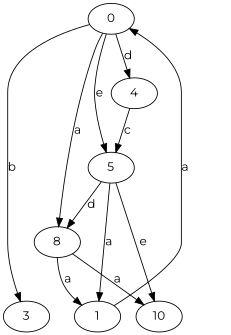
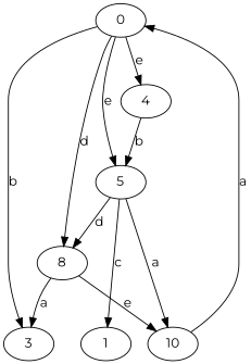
  strict digraph {
    fontname=Montserrat
    node [fontname=Montserrat]
    edge [fontname=Montserrat]
    0
    3
    5
    n4 [label=4]
    n5 [label=8]
    1
    10
    0 -> 3 [label=b]
    0 -> 5 [label=e]
-   0 -> n4 [label=d]
-   0 -> n5 [label=a]
+   0 -> n4 [label=e]
+   0 -> n5 [label=d]
    5 -> n5 [label=d]
-   5 -> 1 [label=a]
-   5 -> 10 [label=e]
-   n4 -> 5 [label=c]
-   n5 -> 1 [label=a]
-   n5 -> 10 [label=a]
-   1 -> 0 [label=a]
+   5 -> 1 [label=c]
+   5 -> 10 [label=a]
+   n4 -> 5 [label=b]
+   n5 -> 3 [label=a]
+   n5 -> 10 [label=e]
+   10 -> 0 [label=a]
  }
